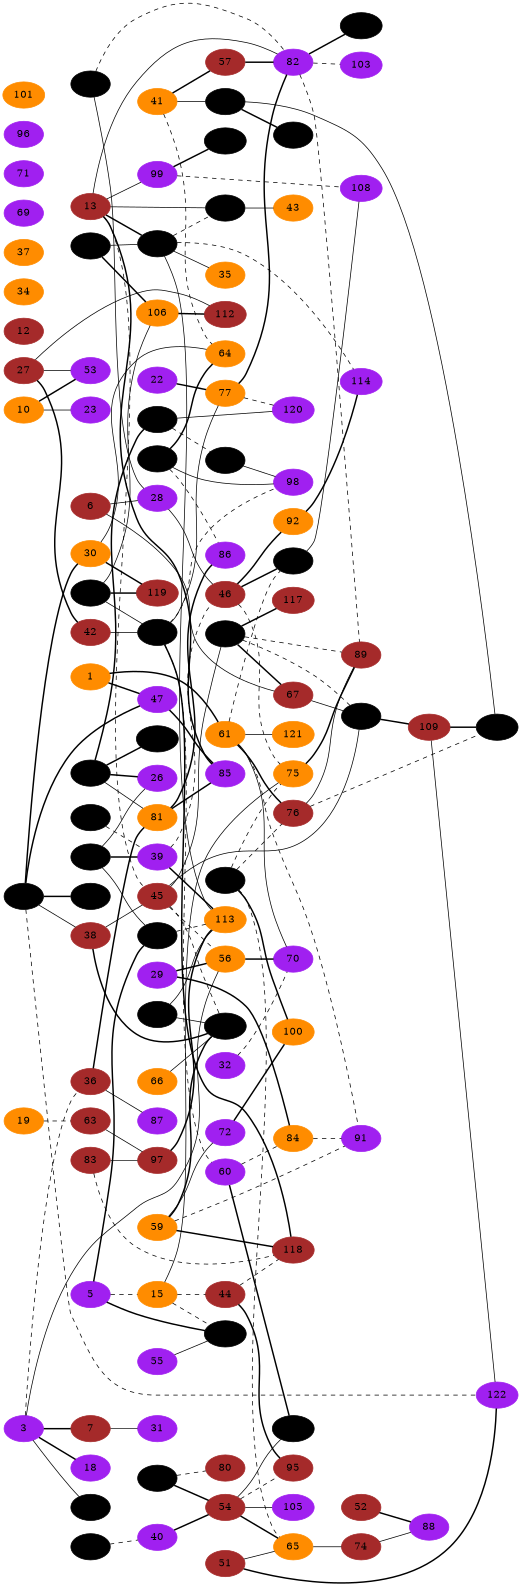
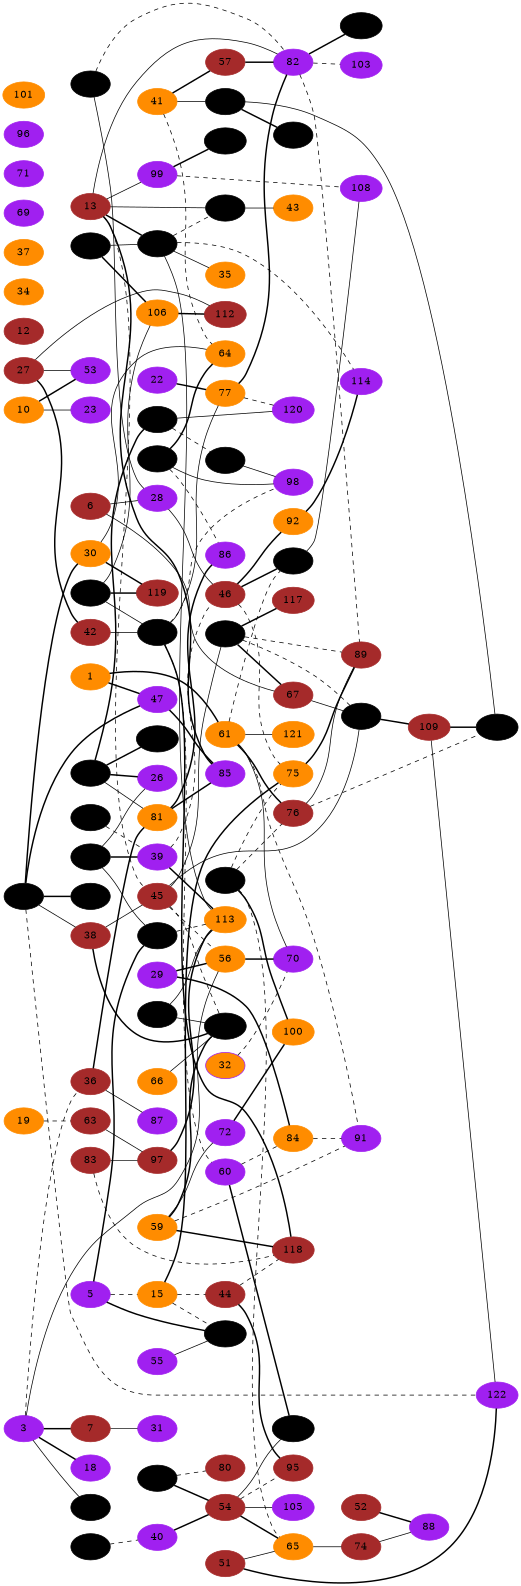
  graph {
    rankdir=LR
    node [color=purple style=filled]
    edge [style=bold]
    1 [color=darkorange]
    47
    61 [color=darkorange]
    85
    70
    78 [color=black]
    76 [color=brown]
    91
    121 [color=darkorange]
    2 [color=black]
    39
    113 [color=darkorange]
    46 [color=brown]
    7 [color=brown]
    3
    18
    36 [color=brown]
    49 [color=black]
    56 [color=darkorange]
    31
    81 [color=darkorange]
    87
    4 [color=black]
    21 [color=black]
    106 [color=darkorange]
    33 [color=black]
    35 [color=darkorange]
    114
    112 [color=brown]
    15 [color=darkorange]
    5
    90 [color=black]
    107 [color=black]
    44 [color=brown]
    75 [color=darkorange]
    6 [color=brown]
    28
    67 [color=brown]
    93 [color=black]
    8 [color=black]
    50 [color=black]
    119 [color=brown]
    98
    77 [color=darkorange]
    118 [color=brown]
    60
    9 [color=black]
    25 [color=black]
    30 [color=darkorange]
    38 [color=brown]
    122
    64 [color=darkorange]
    45 [color=brown]
    104 [color=black]
    10 [color=darkorange]
    23
    53
    11 [color=black]
    40
    54 [color=brown]
    12 [color=brown]
    13 [color=brown]
    82
    99
    43 [color=darkorange]
    62 [color=black]
    89 [color=brown]
    103
    111 [color=black]
    108
    102 [color=black]
    14 [color=black]
    86
    95 [color=brown]
    16 [color=black]
    26
    17 [color=black]
    80 [color=brown]
    65 [color=darkorange]
    105
    116 [color=black]
    19 [color=darkorange]
    63 [color=brown]
    97 [color=brown]
    20 [color=black]
    22
    120
    24 [color=black]
    68 [color=black]
    115 [color=black]
    73 [color=black]
    27 [color=brown]
    42 [color=brown]
    92 [color=darkorange]
    29
    84 [color=darkorange]
-   32
+   32 [fillcolor=darkorange]
    34 [color=darkorange]
    37 [color=darkorange]
    41 [color=darkorange]
    57 [color=brown]
    58 [color=black]
    94 [color=black]
    110 [color=black]
    117 [color=brown]
    109 [color=brown]
    48 [color=black]
    100 [color=darkorange]
    74 [color=brown]
    51 [color=brown]
    52 [color=brown]
    88
    55
    59 [color=darkorange]
    72
    66 [color=darkorange]
    69
    71
    79 [color=black]
    83 [color=brown]
    96
    101 [color=darkorange]
    1 -- 47
    1 -- 61
    47 -- 85
    61 -- 70 [style=solid]
    61 -- 78 [style=dashed]
    61 -- 76
    61 -- 91 [style=dashed]
    61 -- 121 [style=solid]
    78 -- 108 [style=solid]
    76 -- 89 [style=solid]
    76 -- 110 [style=dashed]
    2 -- 39 [style=dashed]
    39 -- 113
    39 -- 46 [style=dashed]
    46 -- 78
    46 -- 75 [style=dashed]
    46 -- 92
    7 -- 31 [style=solid]
    3 -- 7
    3 -- 18
    3 -- 36 [style=dashed]
    3 -- 49 [style=solid]
    3 -- 56 [style=solid]
    36 -- 81
    36 -- 87 [style=solid]
    56 -- 70
    81 -- 85
    81 -- 86
    4 -- 21 [style=solid]
    4 -- 106
    21 -- 113 [style=solid]
    21 -- 33 [style=dashed]
    21 -- 35 [style=solid]
    21 -- 114 [style=dashed]
    106 -- 112
    33 -- 43 [style=solid]
    15 -- 107 [style=dashed]
    15 -- 44 [style=dashed]
-   15 -- 75 [style=solid]
+   15 -- 75
    5 -- 15 [style=dashed]
    5 -- 90
    5 -- 107
    90 -- 113 [style=dashed]
    44 -- 118 [style=dashed]
    44 -- 95
    75 -- 89
    6 -- 28 [style=solid]
    6 -- 67 [style=solid]
    28 -- 46 [style=solid]
    67 -- 93 [style=solid]
    93 -- 109
    8 -- 106 [style=solid]
    8 -- 50 [style=solid]
    8 -- 119
    50 -- 98 [style=dashed]
    50 -- 77 [style=solid]
    50 -- 118
    50 -- 60 [style=dashed]
    77 -- 82
    77 -- 120 [style=dashed]
    60 -- 116
    60 -- 84 [style=dashed]
    9 -- 47
    9 -- 25
    9 -- 30
    9 -- 38 [style=solid]
    9 -- 122 [style=dashed]
    30 -- 119
    30 -- 64 [style=solid]
    38 -- 45 [style=solid]
    38 -- 104
    45 -- 56 [style=dashed]
    45 -- 93 [style=solid]
    45 -- 104 [style=dashed]
    45 -- 62 [style=solid]
    10 -- 23 [style=solid]
    10 -- 53
    11 -- 40 [style=dashed]
    40 -- 54
    54 -- 95 [style=dashed]
    54 -- 65
    54 -- 105 [style=solid]
    54 -- 116 [style=solid]
    13 -- 85
    13 -- 21
    13 -- 33 [style=solid]
    13 -- 45 [style=dashed]
    13 -- 82 [style=solid]
    13 -- 99 [style=solid]
    82 -- 89 [style=dashed]
    82 -- 103 [style=dashed]
    82 -- 111
    99 -- 108 [style=dashed]
    99 -- 102
    62 -- 67
    62 -- 93 [style=dashed]
    62 -- 89 [style=dashed]
    62 -- 117
    14 -- 98 [style=solid]
    14 -- 64
    14 -- 86 [style=dashed]
    16 -- 39
    16 -- 90 [style=solid]
    16 -- 26 [style=solid]
    17 -- 54
    17 -- 80 [style=dashed]
    65 -- 74 [style=solid]
    19 -- 63 [style=dashed]
    63 -- 97 [style=solid]
    97 -- 113
    20 -- 28 [style=solid]
    20 -- 82 [style=dashed]
    22 -- 77
    24 -- 81 [style=solid]
    24 -- 26
    24 -- 68
    24 -- 115
    68 -- 120 [style=solid]
    68 -- 73 [style=dashed]
    73 -- 98 [style=solid]
    27 -- 112 [style=solid]
    27 -- 53 [style=solid]
    27 -- 42
    42 -- 50 [style=solid]
    92 -- 114
    29 -- 56
    29 -- 84
    84 -- 91 [style=dashed]
    32 -- 70 [style=dashed]
    41 -- 64 [style=dashed]
    41 -- 57
    41 -- 58 [style=solid]
    57 -- 82
    58 -- 94
    58 -- 110 [style=solid]
    109 -- 122 [style=solid]
    109 -- 110
    48 -- 76 [style=dashed]
    48 -- 75 [style=dashed]
    48 -- 65 [style=dashed]
    48 -- 100
    74 -- 88 [style=solid]
    51 -- 122
    51 -- 65 [style=solid]
    52 -- 88
    55 -- 107 [style=solid]
    59 -- 91 [style=dashed]
    59 -- 118
    59 -- 104
    59 -- 72 [style=solid]
    72 -- 100
    66 -- 104 [style=solid]
    79 -- 113 [style=solid]
    79 -- 104 [style=solid]
    83 -- 118 [style=dashed]
    83 -- 97 [style=solid]
  }
